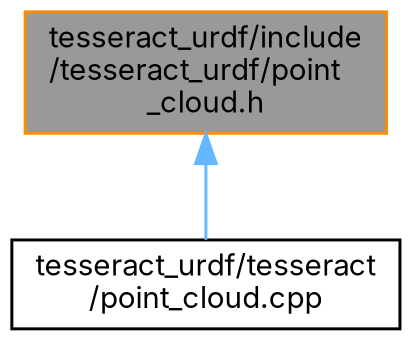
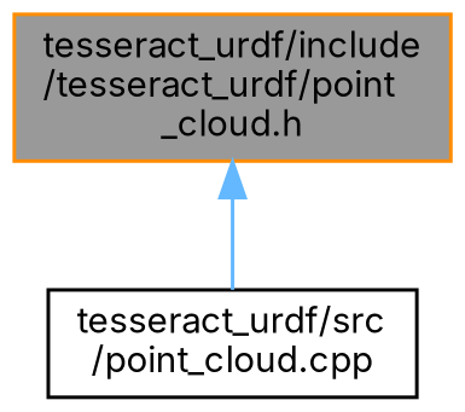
  digraph {
    fontname=Inter
    node [fontname=Inter fontsize=10 shape=box style=filled]
    n1 [color=darkorange fillcolor=grey60 fontcolor=black height=0.2 label="tesseract_urdf/include\l/tesseract_urdf/point\l_cloud.h" width=0.4]
-   n2 [color=black fillcolor=white height=0.2 label="tesseract_urdf/tesseract\l/point_cloud.cpp" width=0.4]
+   n2 [color=black fillcolor=white height=0.2 label="tesseract_urdf/src\l/point_cloud.cpp" width=0.4]
    n1 -> n2 [color=steelblue1 dir=back fontname=Inter fontsize=10 labelfontname=Helvetica labelfontsize=10 style=solid]
  }
